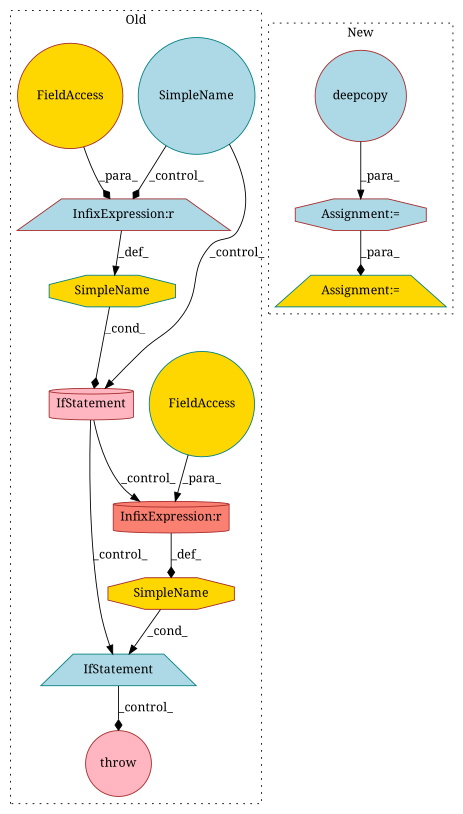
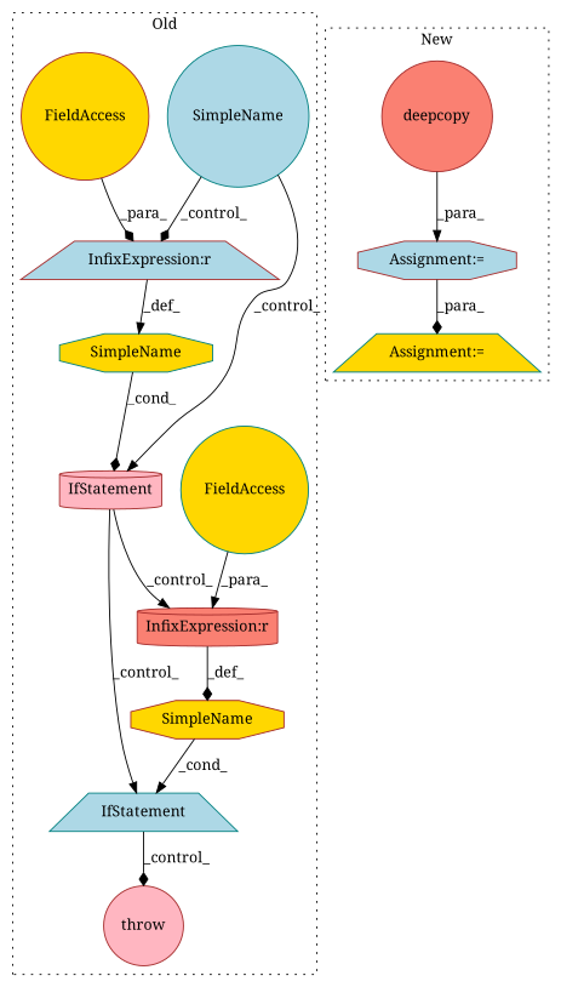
  digraph {
    fontname="Noto Serif"
    node [a=42 shape=circle style=filled fillcolor=gold color=brown fontname="Noto Serif"]
    edge [arrowhead=normal fontname="Noto Serif"]
    n1 [a=53 l=6 label=throw s=9140 fillcolor=lightpink]
    n2 [a=25 l="4,2" label=IfStatement s="9045,9102" shape=trapezium fillcolor=lightblue color=teal]
    n3 [label=SimpleName shape=octagon]
    n4 [a=27 l=4 label="InfixExpression:r" s=9058 shape=cylinder fillcolor=salmon]
    n5 [a=25 l="4,2" label=IfStatement s="8952,9011" shape=cylinder fillcolor=lightpink]
    n6 [label=SimpleName shape=octagon color=teal]
    n7 [label=SimpleName fillcolor=lightblue color=teal]
    n8 [a=27 l=4 label="InfixExpression:r" s=8965 shape=trapezium fillcolor=lightblue]
    n9 [a=22 l=40 label=FieldAccess s=9062 color=teal]
    n10 [a=22 l=42 label=FieldAccess s=8969]
-   n11 [a=32 l="9,1" label=deepcopy s="6996,7022" fillcolor=lightblue]
+   n11 [a=32 l="9,1" label=deepcopy s="6996,7022" fillcolor=salmon]
    n12 [a=7 l="66,2" label="Assignment:=" s="7029,7154" shape=trapezium color=teal]
    n13 [a=7 l=1 label="Assignment:=" s=6990 shape=octagon fillcolor=lightblue]
    subgraph cluster_1 {
      label=Old
      style=dotted
      n1
      n2
      n3
      n4
      n5
      n6
      n7
      n8
      n9
      n10
    }
    subgraph cluster_2 {
      label=New
      style=dotted
      n11
      n12
      n13
    }
    n2 -> n1 [label=_control_ arrowhead=diamond]
    n3 -> n2 [label=_cond_]
    n4 -> n3 [label=_def_ arrowhead=diamond]
    n5 -> n2 [label=_control_]
    n5 -> n4 [label=_control_]
    n6 -> n5 [label=_cond_ arrowhead=diamond]
    n7 -> n5 [label=_control_]
    n7 -> n8 [label=_control_ arrowhead=diamond]
    n8 -> n6 [label=_def_]
    n9 -> n4 [label=_para_]
    n10 -> n8 [label=_para_ arrowhead=diamond]
    n11 -> n13 [label=_para_]
    n13 -> n12 [label=_para_ arrowhead=diamond]
  }
